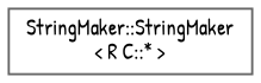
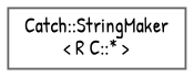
  digraph {
    rankdir=LR
    fontname="Patrick Hand"
-   n1 [color=grey40 fillcolor=white fontname="Patrick Hand" fontsize=10 height=0.2 label="StringMaker::StringMaker\l\< R C::* \>" shape=box style=filled width=0.4]
+   n1 [color=grey40 fillcolor=white fontname="Patrick Hand" fontsize=10 height=0.2 label="Catch::StringMaker\l\< R C::* \>" shape=box style=filled width=0.4]
  }
